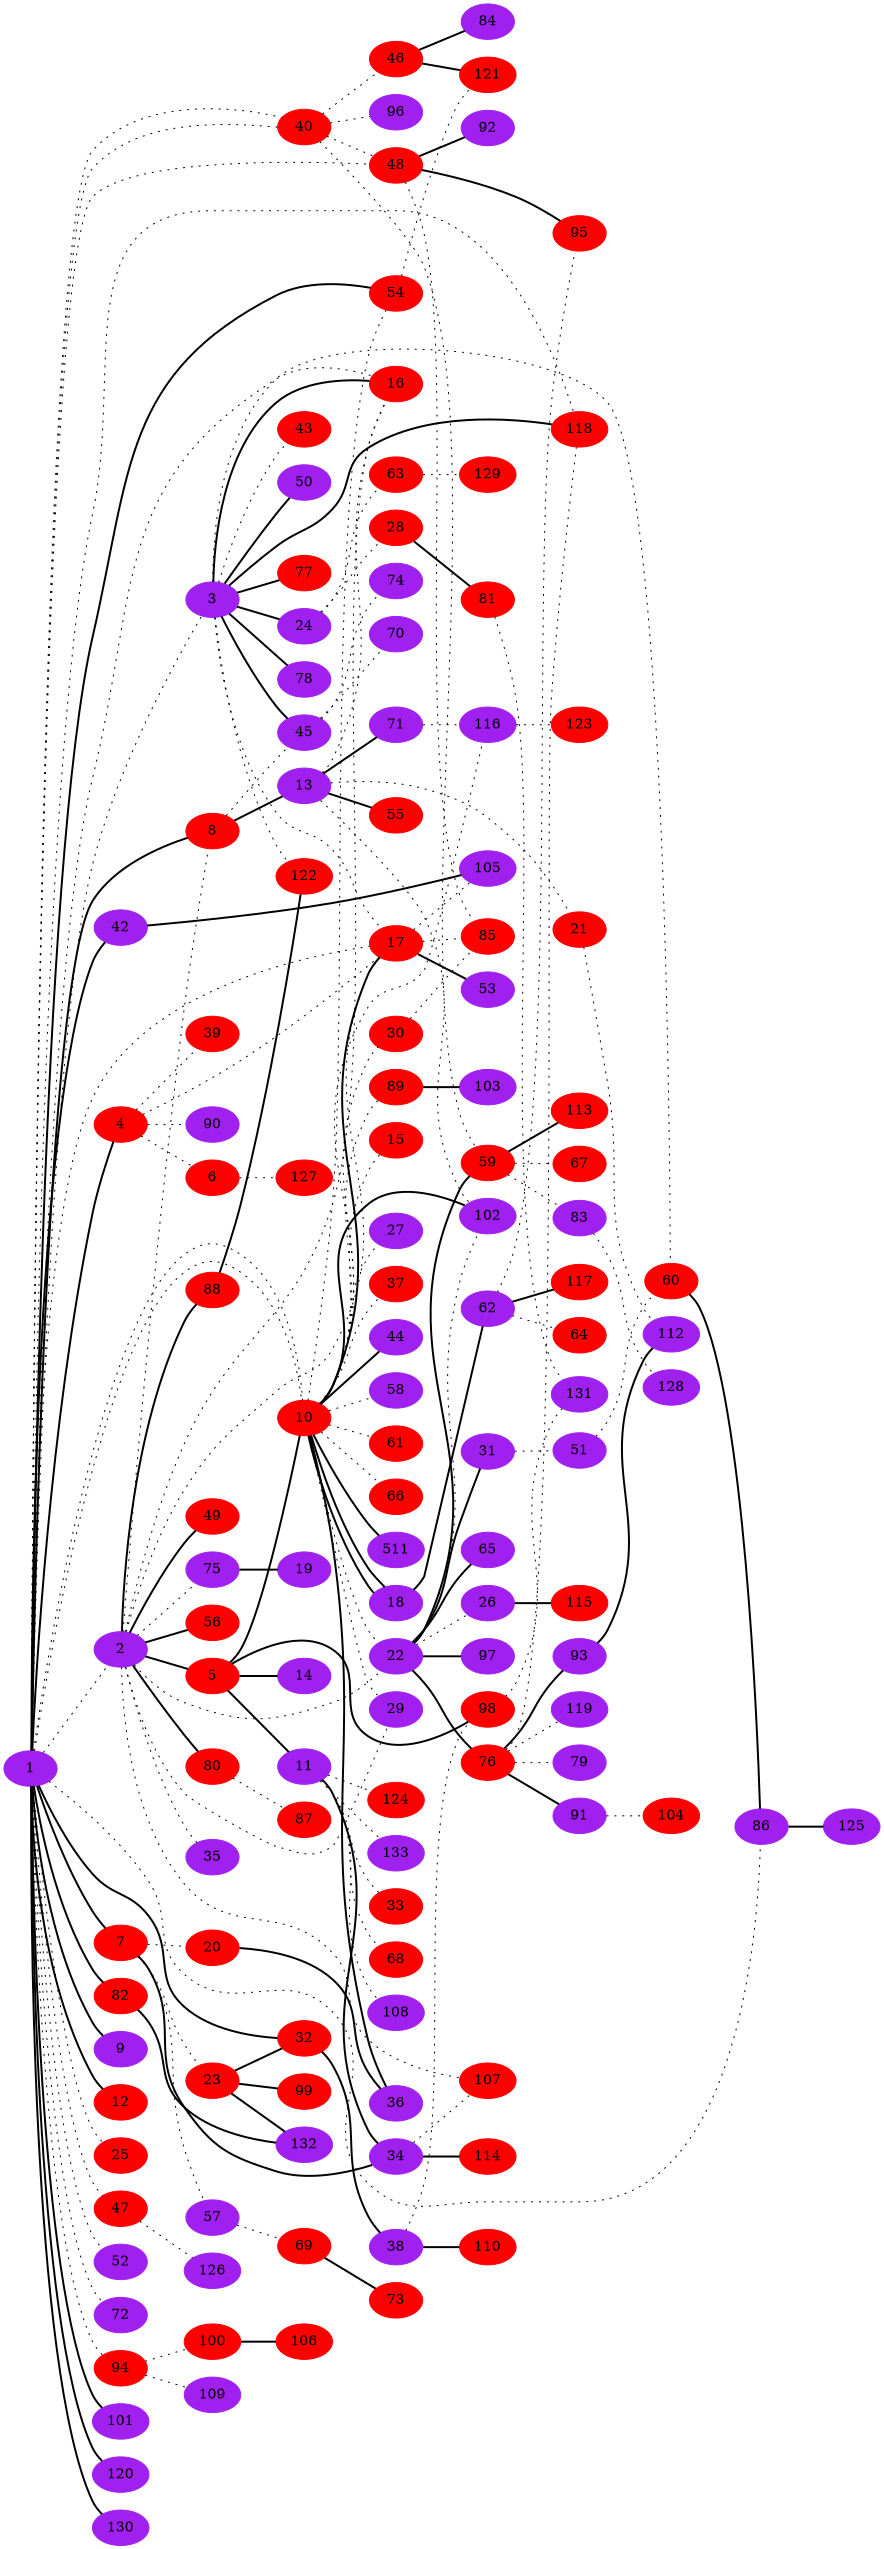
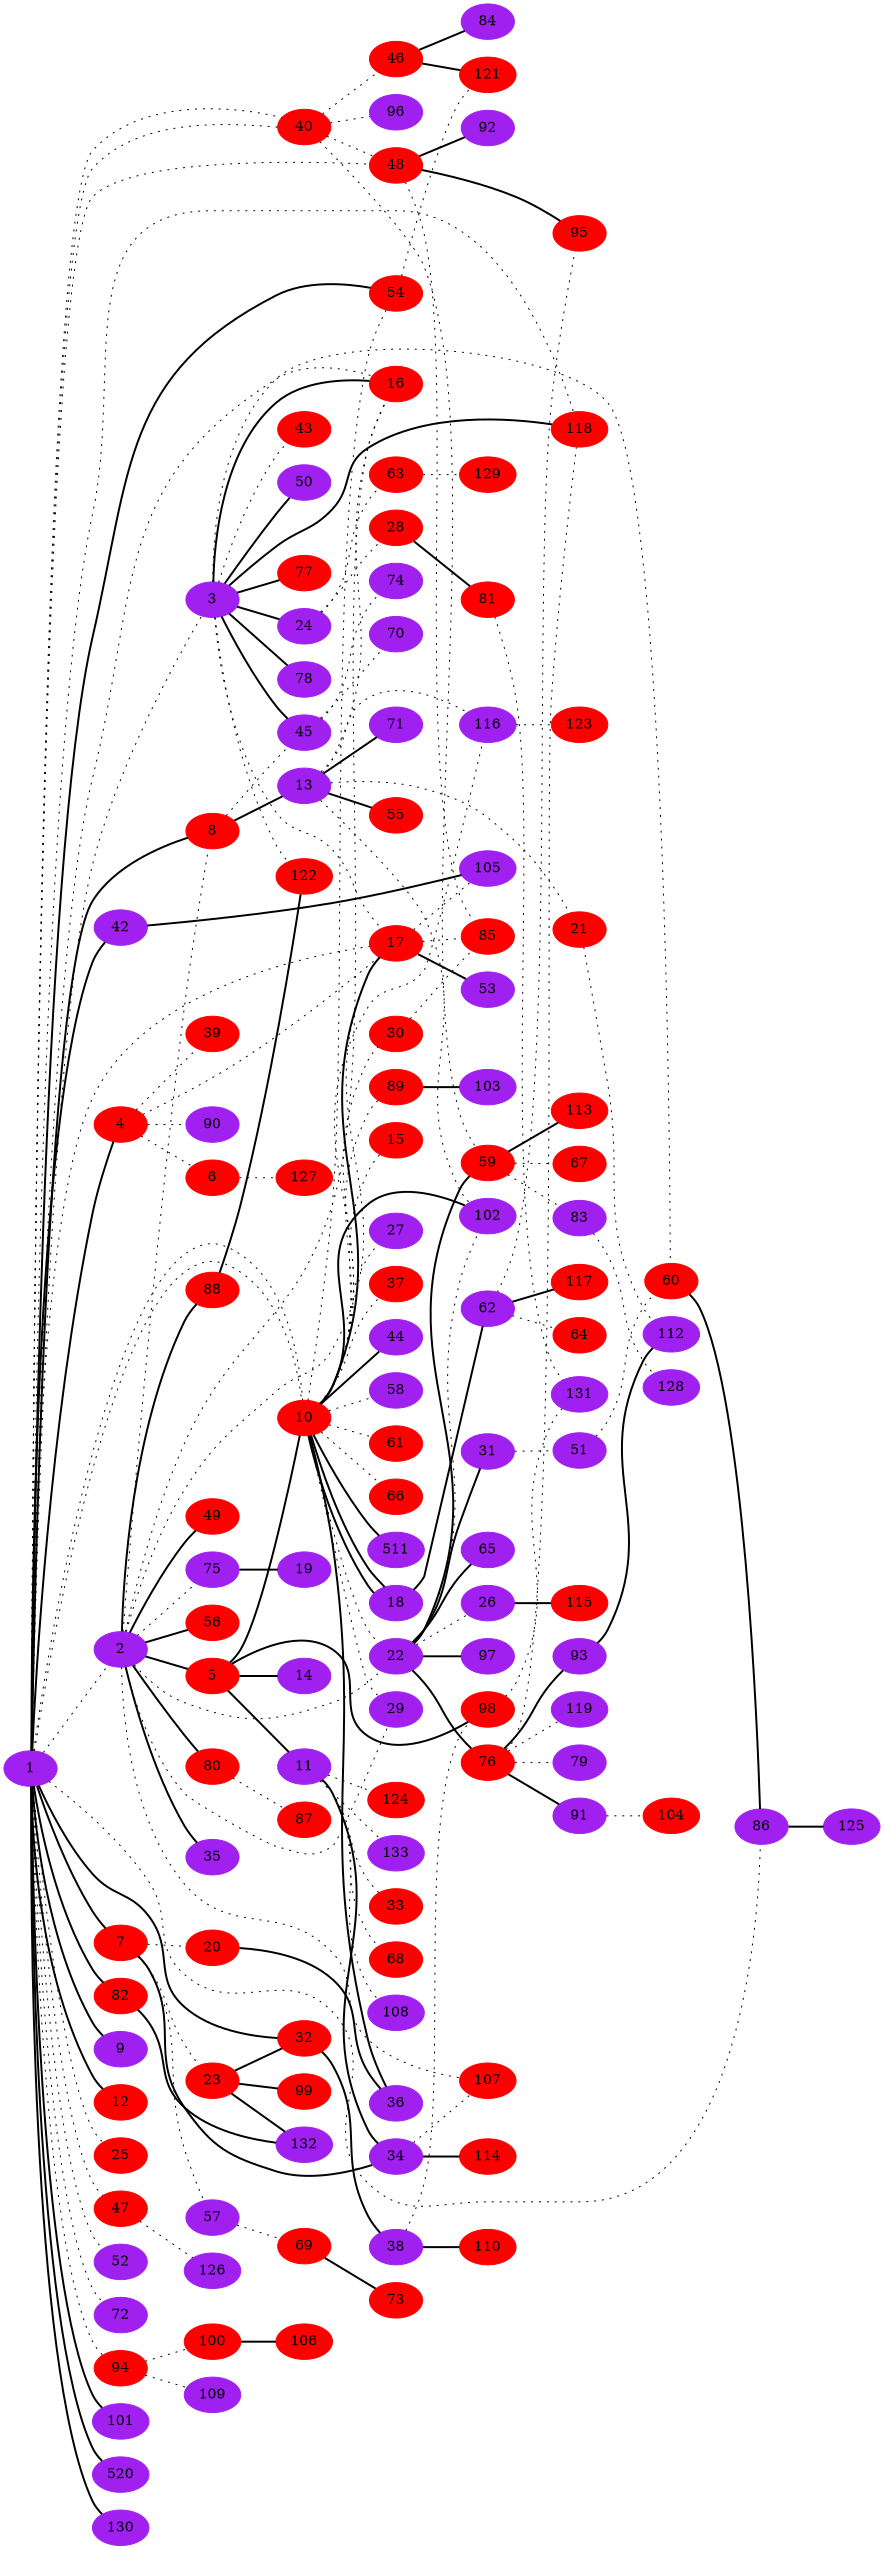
  graph {
    rankdir=LR
    node [color=red style=filled]
    edge [style=dotted]
    1 [color=purple]
    2 [color=purple]
    3 [color=purple]
    4
    7
    8
    9 [color=purple]
    10
    12
    16
    17
    25
    32
    40
    42 [color=purple]
    47
    48
    52 [color=purple]
    54
    72 [color=purple]
    82
    86 [color=purple]
    94
    101 [color=purple]
    118
-   120 [color=purple]
+   120 [color=purple label=520]
    130 [color=purple]
    5
    22 [color=purple]
    29 [color=purple]
    35 [color=purple]
    49
    56
    75 [color=purple]
    80
    88
    107
    24 [color=purple]
    43
    45 [color=purple]
    50 [color=purple]
    60
    77
    78 [color=purple]
    122
    6
    39
    90 [color=purple]
    20
    23
    34 [color=purple]
    57 [color=purple]
    13 [color=purple]
    15
    18 [color=purple]
    27 [color=purple]
    30
    36 [color=purple]
    37
    44 [color=purple]
    58 [color=purple]
    61
    66
    89
    102 [color=purple]
    n66 [color=purple label=511]
    116 [color=purple]
    53 [color=purple]
    85
    105 [color=purple]
    38 [color=purple]
    59
    46
    96 [color=purple]
    126 [color=purple]
    92 [color=purple]
    95
    121
    132 [color=purple]
    125 [color=purple]
    100
    109 [color=purple]
    11 [color=purple]
    14 [color=purple]
    98
    19 [color=purple]
    26 [color=purple]
    31 [color=purple]
    65 [color=purple]
    76
    97 [color=purple]
    87
    28
    63
    70 [color=purple]
    74 [color=purple]
    127
    33
    68
    108 [color=purple]
    124
    133 [color=purple]
    131 [color=purple]
    99
    114
    69
    21
    55
    71 [color=purple]
    62 [color=purple]
    103 [color=purple]
    123
    112 [color=purple]
    64
    117
    115
    51 [color=purple]
    67
    83 [color=purple]
    113
    79 [color=purple]
    91 [color=purple]
    93 [color=purple]
    119 [color=purple]
    81
    129
    110
    84 [color=purple]
    73
    128 [color=purple]
    104
    106
    1 -- 2
    1 -- 3
    1 -- 4 [style=bold]
    1 -- 7 [style=bold]
    1 -- 8 [style=bold]
    1 -- 9 [style=bold]
    1 -- 10
    1 -- 10
    1 -- 12 [style=bold]
    1 -- 16
    1 -- 17
    1 -- 25
    1 -- 32 [style=bold]
    1 -- 40
    1 -- 40
    1 -- 42 [style=bold]
    1 -- 47
    1 -- 48
    1 -- 52
    1 -- 54 [style=bold]
    1 -- 72
    1 -- 82 [style=bold]
    1 -- 86
    1 -- 94
    1 -- 101 [style=bold]
    1 -- 118
    1 -- 120 [style=bold]
    1 -- 130 [style=bold]
    2 -- 8
    2 -- 16
    2 -- 17
    2 -- 5 [style=bold]
    2 -- 22
    2 -- 29
-   2 -- 35
+   2 -- 35 [style=bold]
    2 -- 49 [style=bold]
    2 -- 56 [style=bold]
    2 -- 75
    2 -- 80 [style=bold]
    2 -- 88 [style=bold]
    2 -- 107
    3 -- 16 [style=bold]
    3 -- 17
    3 -- 118 [style=bold]
    3 -- 24 [style=bold]
    3 -- 43
    3 -- 45 [style=bold]
    3 -- 50 [style=bold]
    3 -- 60
    3 -- 77 [style=bold]
    3 -- 78 [style=bold]
    3 -- 122
    4 -- 17
    4 -- 6
    4 -- 39
    4 -- 90
    7 -- 20
    7 -- 23
    7 -- 34 [style=bold]
    7 -- 57
    8 -- 45
    8 -- 13 [style=bold]
    10 -- 17 [style=bold]
    10 -- 54
    10 -- 22
    10 -- 29
    10 -- 15
    10 -- 18 [style=bold]
    10 -- 18 [style=bold]
    10 -- 27
    10 -- 30
    10 -- 36 [style=bold]
    10 -- 37
    10 -- 44 [style=bold]
    10 -- 58
    10 -- 61
    10 -- 66
    10 -- 89
    10 -- 102 [style=bold]
    10 -- n66 [style=bold]
    10 -- 116
    17 -- 53 [style=bold]
    17 -- 85
    17 -- 105
    32 -- 38 [style=bold]
    40 -- 48
    40 -- 59
    40 -- 46
    40 -- 96
    42 -- 105 [style=bold]
    47 -- 126
    48 -- 85
    48 -- 92 [style=bold]
    48 -- 95 [style=bold]
    54 -- 121
    82 -- 132 [style=bold]
    86 -- 125 [style=bold]
    94 -- 100
    94 -- 109
    5 -- 10 [style=bold]
    5 -- 11 [style=bold]
    5 -- 14 [style=bold]
    5 -- 98 [style=bold]
    22 -- 102
    22 -- 59 [style=bold]
    22 -- 26
    22 -- 31 [style=bold]
    22 -- 65 [style=bold]
    22 -- 76 [style=bold]
    22 -- 97 [style=bold]
    75 -- 19 [style=bold]
    80 -- 87
    88 -- 122 [style=bold]
    24 -- 28
    24 -- 63
    45 -- 70
    45 -- 74
    60 -- 86 [style=bold]
    6 -- 127
    20 -- 36 [style=bold]
    23 -- 32 [style=bold]
    23 -- 132 [style=bold]
    23 -- 99 [style=bold]
    34 -- 107
    34 -- 114 [style=bold]
    57 -- 69
    13 -- 16
    13 -- 102
    13 -- 21
    13 -- 55 [style=bold]
    13 -- 71 [style=bold]
    18 -- 62 [style=bold]
    30 -- 85
    89 -- 103 [style=bold]
    116 -- 123
    38 -- 98
    38 -- 110 [style=bold]
    59 -- 67
    59 -- 83
    59 -- 113 [style=bold]
    46 -- 121 [style=bold]
    46 -- 84 [style=bold]
    100 -- 106 [style=bold]
    11 -- 34 [style=bold]
    11 -- 33
    11 -- 68
    11 -- 108
    11 -- 124
    11 -- 133
    98 -- 131
    26 -- 115 [style=bold]
    31 -- 51
    76 -- 118
    76 -- 79
    76 -- 91 [style=bold]
    76 -- 93 [style=bold]
    76 -- 119
    28 -- 81 [style=bold]
    63 -- 129
    69 -- 73 [style=bold]
    21 -- 112
-   71 -- 116
+   13 -- 116
    62 -- 95
    62 -- 64
    62 -- 117 [style=bold]
    51 -- 60
    83 -- 128
    91 -- 104
    93 -- 112 [style=bold]
    81 -- 131
  }
